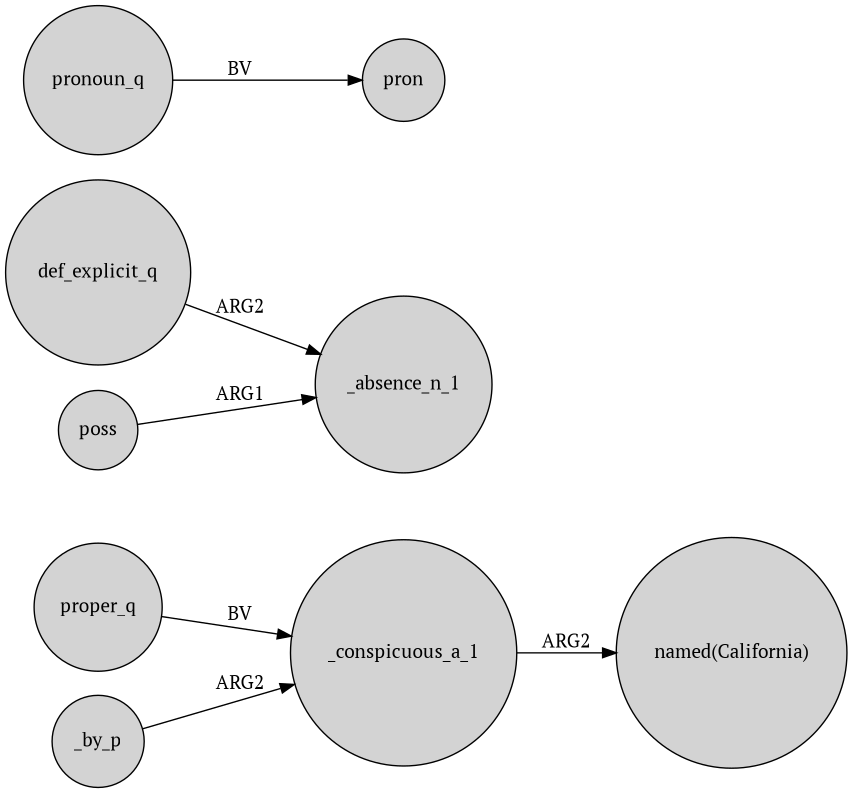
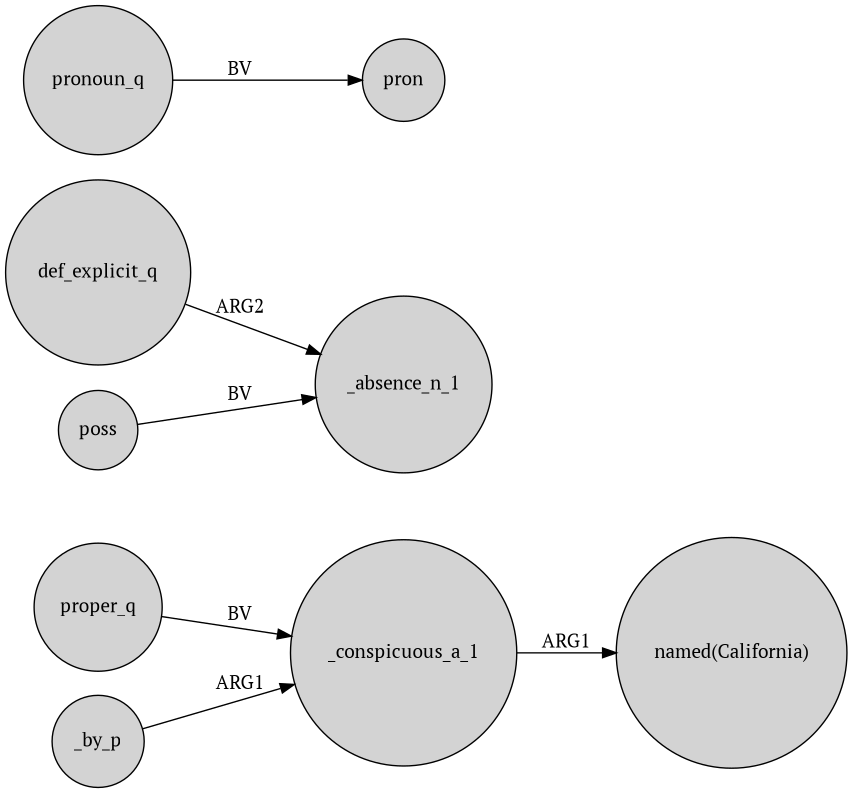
  digraph {
    fontname="PT Serif"
    rankdir=LR
    node [fontname="PT Serif" shape=circle style=filled]
    edge [fontname="PT Serif"]
    _conspicuous_a_1
    "named(California)"
    def_explicit_q
    _absence_n_1
    proper_q
    poss
    pronoun_q
    pron
    _by_p
-   _conspicuous_a_1 -> "named(California)" [label=ARG2]
+   _conspicuous_a_1 -> "named(California)" [label=ARG1]
    def_explicit_q -> _absence_n_1 [label=ARG2]
    proper_q -> _conspicuous_a_1 [label=BV]
-   poss -> _absence_n_1 [label=ARG1]
+   poss -> _absence_n_1 [label=BV]
    pronoun_q -> pron [label=BV]
-   _by_p -> _conspicuous_a_1 [label=ARG2]
+   _by_p -> _conspicuous_a_1 [label=ARG1]
  }
